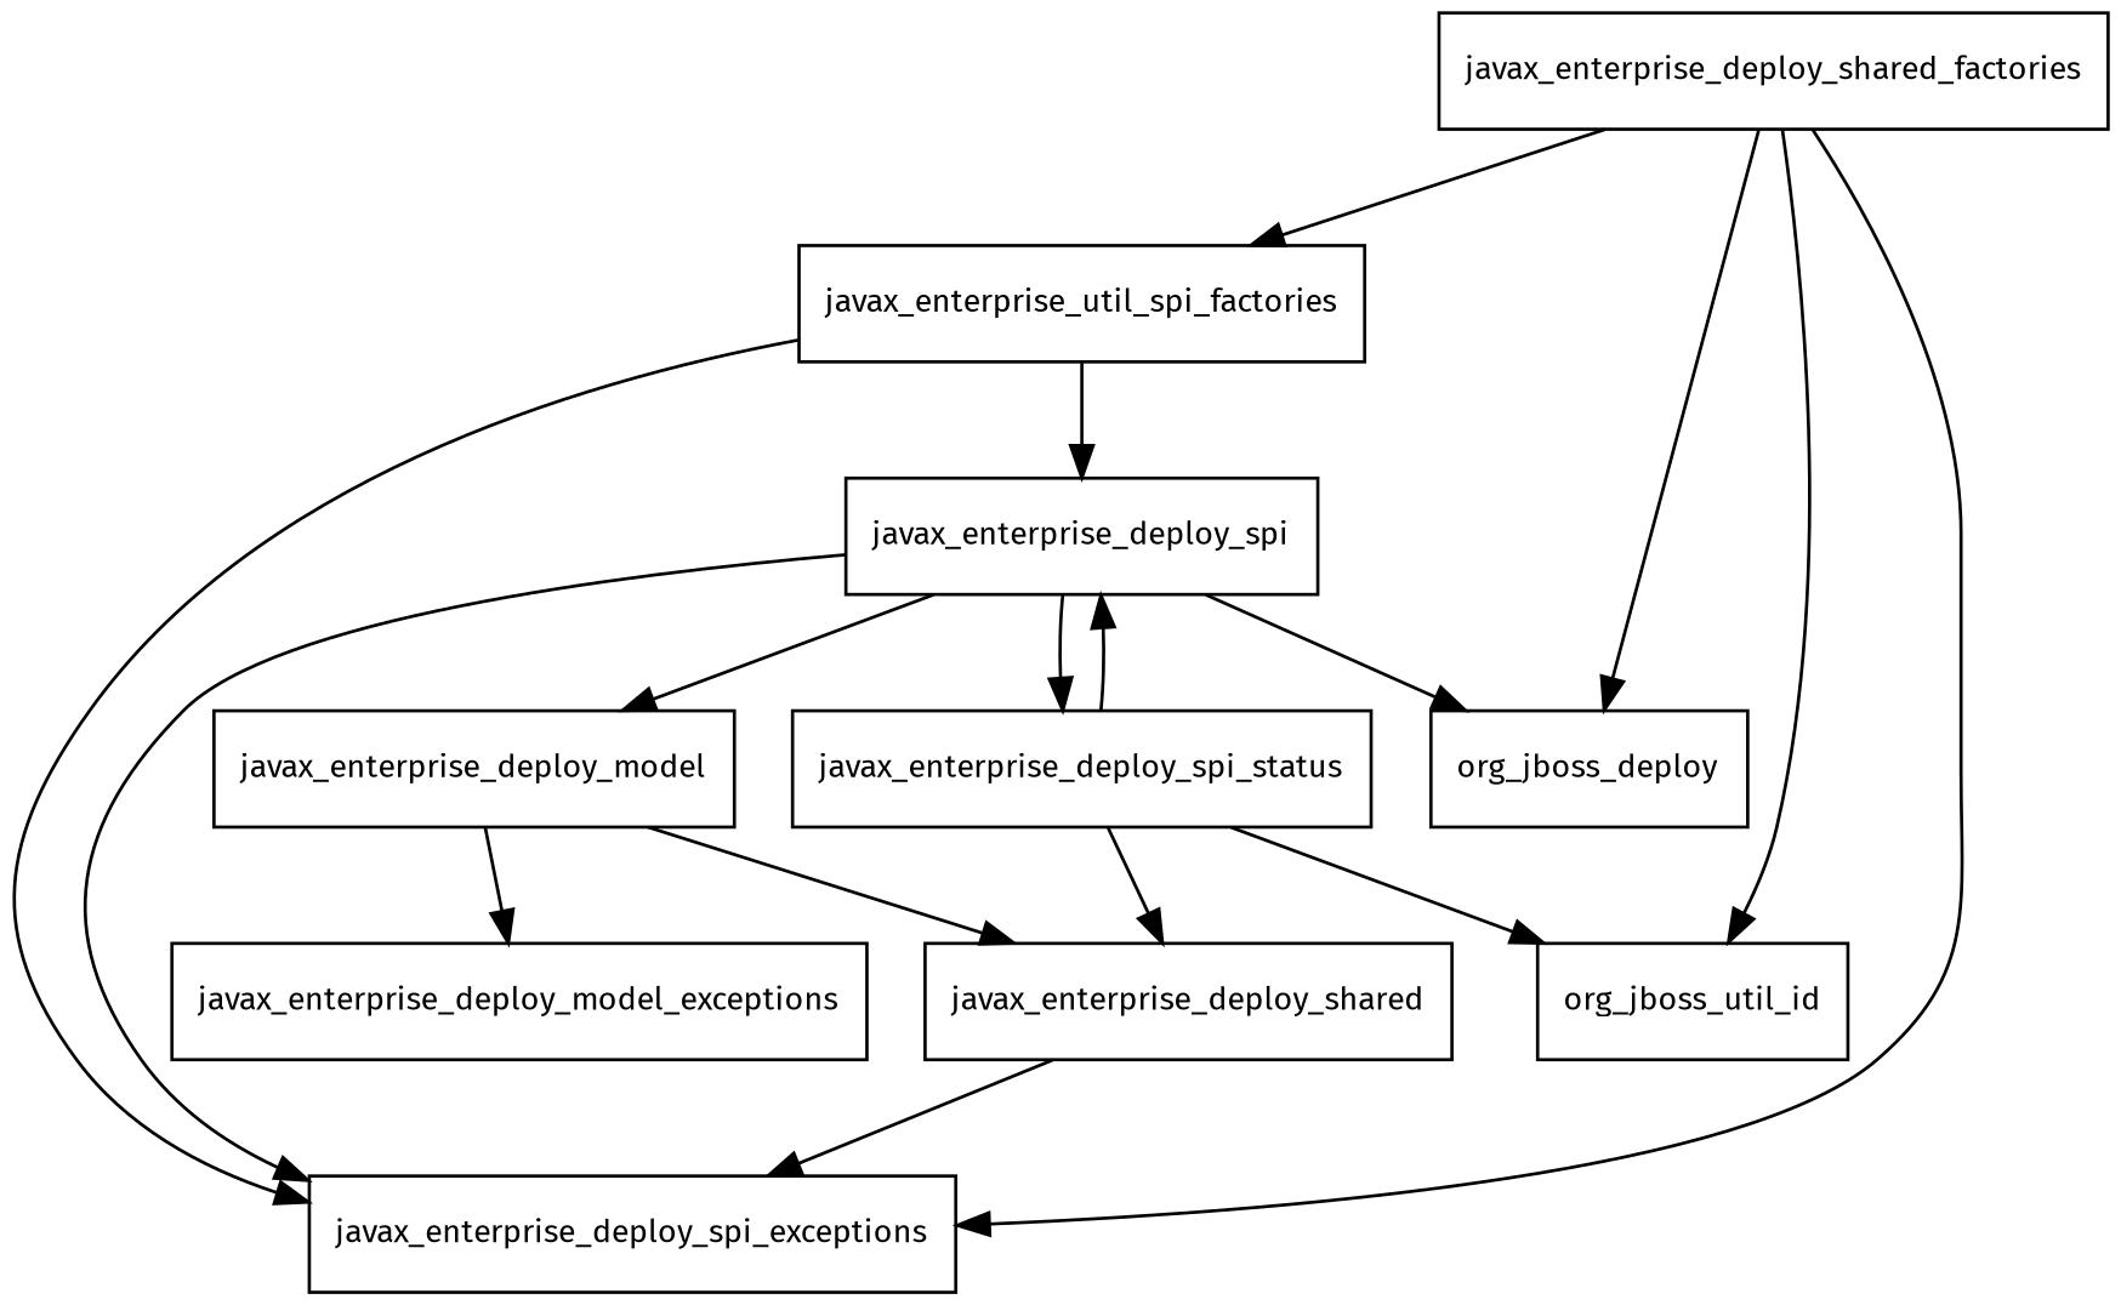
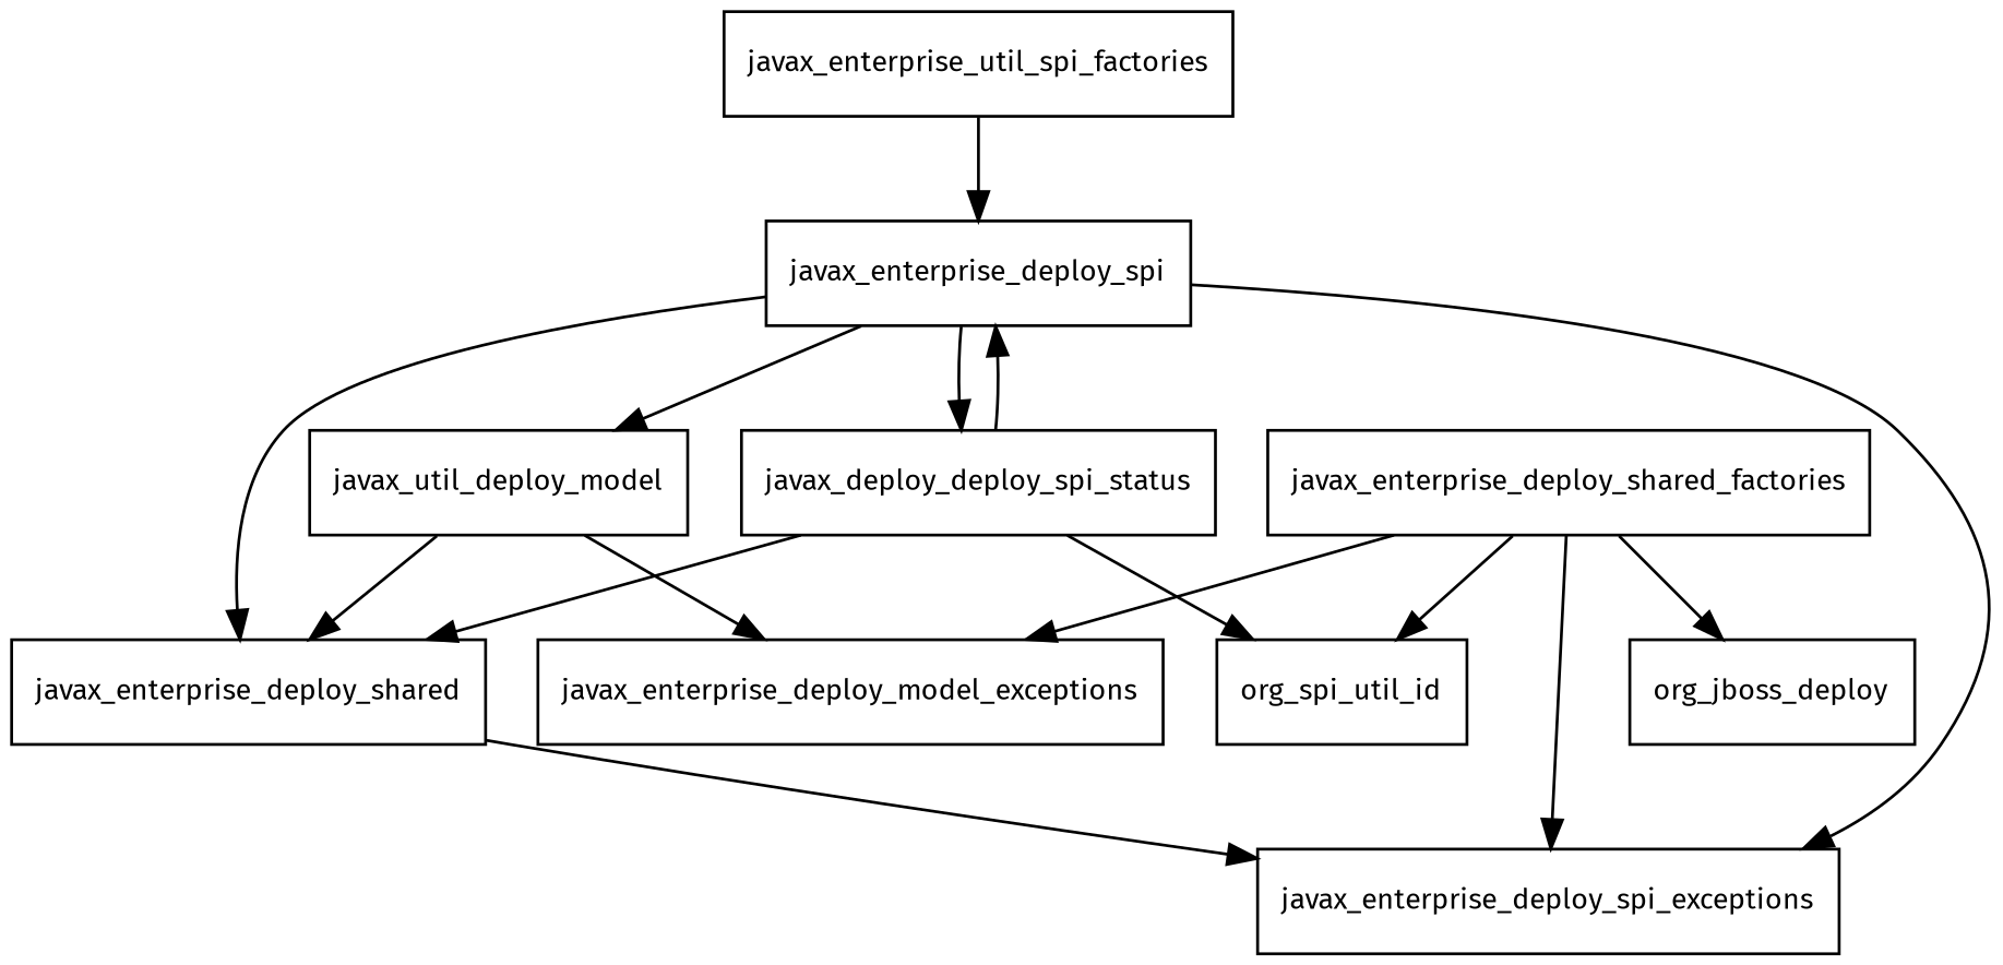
  digraph {
    fontname="Fira Sans"
    node [fontname="Fira Sans" fontsize=10.0 shape=box]
    edge [fontname="Fira Sans"]
-   javax_enterprise_deploy_model
+   javax_enterprise_deploy_model [label=javax_util_deploy_model]
    javax_enterprise_deploy_model_exceptions
    javax_enterprise_deploy_shared
    javax_enterprise_deploy_spi_exceptions
    javax_enterprise_deploy_shared_factories
    n6 [label=javax_enterprise_util_spi_factories]
    n7 [label=org_jboss_deploy]
-   org_jboss_util_id
+   org_jboss_util_id [label=org_spi_util_id]
    javax_enterprise_deploy_spi
-   javax_enterprise_deploy_spi_status
+   javax_enterprise_deploy_spi_status [label=javax_deploy_deploy_spi_status]
    javax_enterprise_deploy_model -> javax_enterprise_deploy_model_exceptions
    javax_enterprise_deploy_model -> javax_enterprise_deploy_shared
    javax_enterprise_deploy_shared -> javax_enterprise_deploy_spi_exceptions
    javax_enterprise_deploy_shared_factories -> javax_enterprise_deploy_spi_exceptions
-   javax_enterprise_deploy_shared_factories -> n6
+   javax_enterprise_deploy_shared_factories -> javax_enterprise_deploy_model_exceptions
    javax_enterprise_deploy_shared_factories -> n7
    javax_enterprise_deploy_shared_factories -> org_jboss_util_id
-   n6 -> javax_enterprise_deploy_spi_exceptions
    n6 -> javax_enterprise_deploy_spi
    javax_enterprise_deploy_spi -> javax_enterprise_deploy_model
-   javax_enterprise_deploy_spi -> n7
+   javax_enterprise_deploy_spi -> javax_enterprise_deploy_shared
    javax_enterprise_deploy_spi -> javax_enterprise_deploy_spi_exceptions
    javax_enterprise_deploy_spi -> javax_enterprise_deploy_spi_status
    javax_enterprise_deploy_spi_status -> javax_enterprise_deploy_shared
    javax_enterprise_deploy_spi_status -> org_jboss_util_id
    javax_enterprise_deploy_spi_status -> javax_enterprise_deploy_spi
  }
